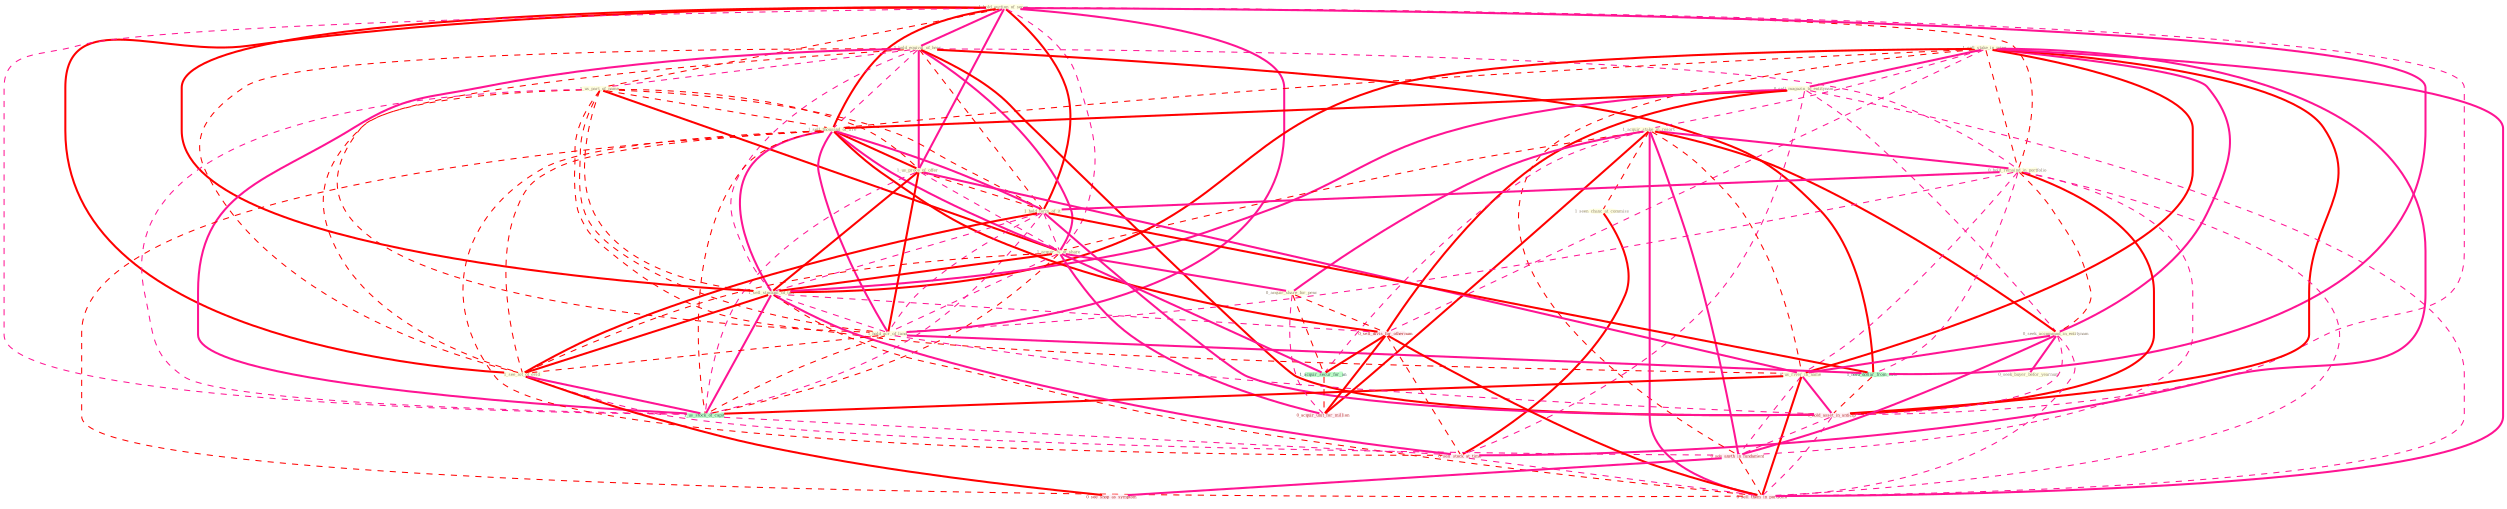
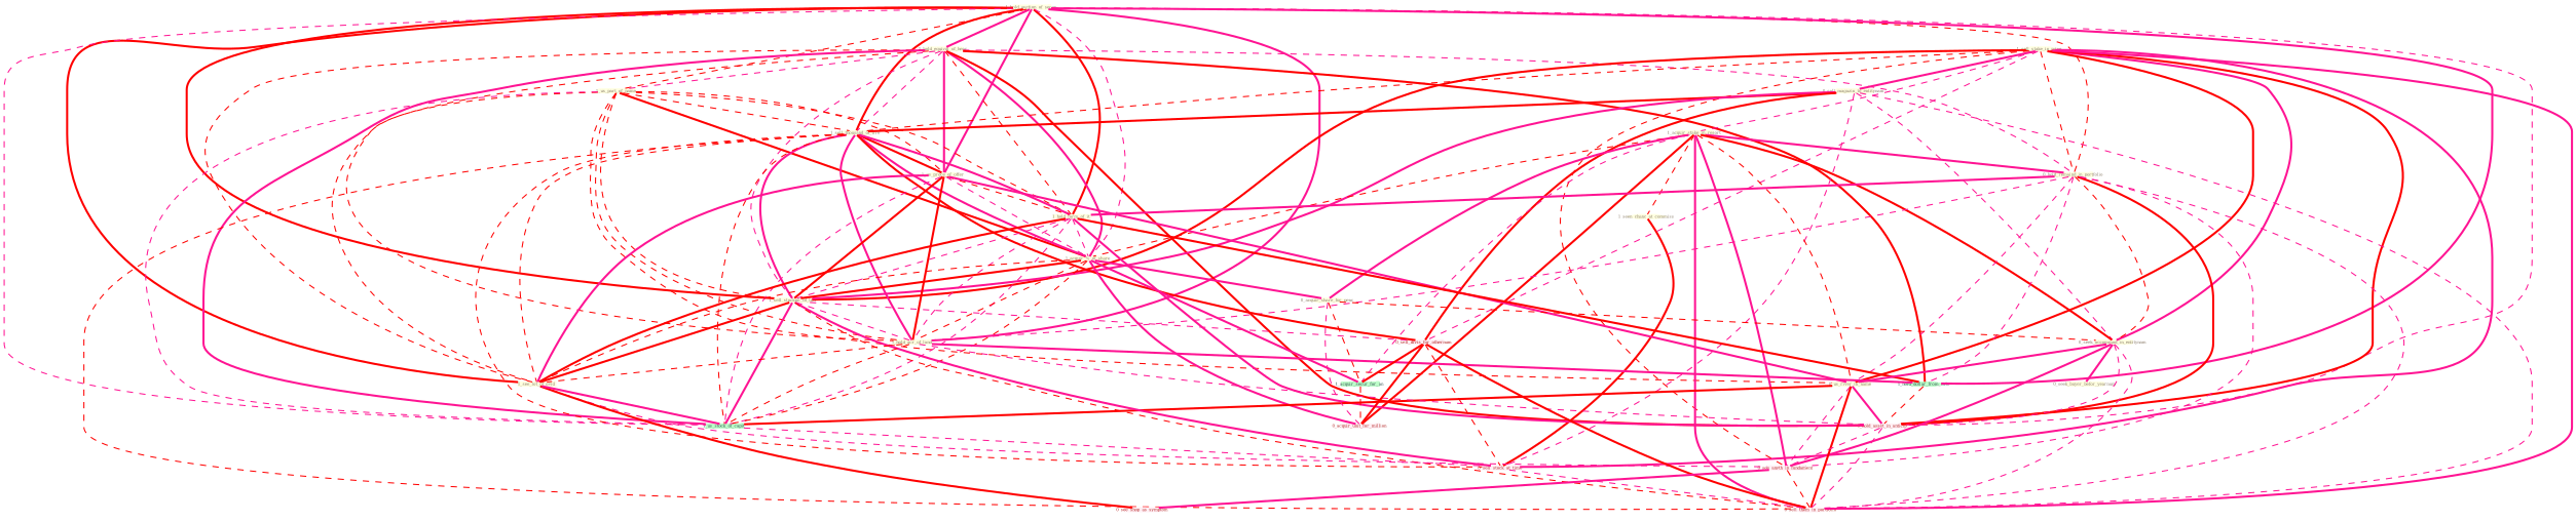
  graph {
    node [color="#ffffe0" fixedsize=true fontcolor="#8b7d6b" fontsize=4 shape=folder style=filled]
    edge [color=deeppink style=dashed w=1]
    "1_hold_auction_of_secur " [height=.06 width=.5]
    "1_seen_chanc_at_commiss " [height=.06 shape=hexagon width=.5]
    "1_hold_equival_of_hear " [height=.06 shape=cylinder width=.5]
    "1_us_part_of_name " [height=.06 shape=cylinder width=.5]
    "1_sell_stake_in_mine " [height=.06 shape=hexagon width=.5]
    "0_sell_magazin_to_entitynam " [height=.06 shape=cylinder width=.5]
    "1_acquir_stake_in_resort " [height=.06 shape=cylinder width=.5]
    "0_hold_remaind_in_portfolio " [height=.06 width=.5]
    "1_sell_thousand_of_tire " [height=.06 shape=hexagon width=.5]
    "1_us_proce_of_offer " [height=.06 shape=hexagon width=.5]
    "1_hold_form_of_it " [height=.06 shape=cylinder width=.5]
    "0_seek_accommod_in_entitynam " [height=.06 shape=cylinder width=.5]
    "1_acquir_%_of_share " [height=.06 shape=cylinder width=.5]
    "0_us_river_in_name " [height=.06 shape=cylinder width=.5]
    "0_acquir_share_for_penc " [height=.06 shape=hexagon width=.5]
    "1_sell_stockpil_of_ton " [height=.06 width=.5]
    "0_seek_buyer_befor_yearnum " [height=.06 shape=cylinder width=.5]
    "1_hold_acr_of_land " [height=.06 width=.5]
    "1_see_lot_of_evid " [height=.06 width=.5]
    "0_sell_divis_for_othernum " [color="#fff0f5" fontcolor="#b22222" height=.06 width=.5]
    "0_hold_asset_in_anticip " [color="#fff0f5" fontcolor="#b22222" height=.06 width=.5]
    "0_sell_stock_at_time " [color="#fff0f5" fontcolor="#b22222" height=.06 shape=cylinder width=.5]
    "0_see_anyth_in_fundament " [color="#fff0f5" fontcolor="#b22222" height=.06 width=.5]
    "0_acquir_unit_for_million " [color="#fff0f5" fontcolor="#b22222" height=.06 width=.5]
    "0_see_shop_as_symptom " [color="#fff0f5" fontcolor="#b22222" height=.06 shape=cylinder width=.5]
    n26 [color="#fff0f5" fontcolor="#b22222" height=.06 label="0_sell_them_in_portfolio" shape=hexagon width=.5]
    "1_us_stock_of_capit " [color="#BDFCC9" fontcolor="#2f4f4f" height=.06 width=.5]
    "1_hold_dollar_from_sale " [color="#BDFCC9" fontcolor="#2f4f4f" height=.06 shape=hexagon width=.5]
    "1_acquir_secur_for_an " [color="#BDFCC9" fontcolor="#2f4f4f" height=.06 width=.5]
    subgraph sub_1 {
      "1_hold_auction_of_secur "
      "1_seen_chanc_at_commiss "
      "1_hold_equival_of_hear "
      "1_us_part_of_name "
      "1_sell_stake_in_mine "
      "0_sell_magazin_to_entitynam "
      "1_acquir_stake_in_resort "
      "0_hold_remaind_in_portfolio "
      "1_sell_thousand_of_tire "
      "1_us_proce_of_offer "
      "1_hold_form_of_it "
      "0_seek_accommod_in_entitynam "
      "1_acquir_%_of_share "
      "0_us_river_in_name "
      "0_acquir_share_for_penc "
      "1_sell_stockpil_of_ton "
      "0_seek_buyer_befor_yearnum "
      "1_hold_acr_of_land "
      "1_see_lot_of_evid "
    }
    subgraph sub_2 {
      "0_sell_divis_for_othernum "
      "0_hold_asset_in_anticip "
      "0_sell_stock_at_time "
      "0_see_anyth_in_fundament "
      "0_acquir_unit_for_million "
      "0_see_shop_as_symptom "
      n26
    }
    "1_hold_auction_of_secur " -- "1_hold_equival_of_hear " [style=bold w=2]
    "1_hold_auction_of_secur " -- "1_us_part_of_name " [color=red]
    "1_hold_auction_of_secur " -- "0_hold_remaind_in_portfolio " [color=red]
    "1_hold_auction_of_secur " -- "1_sell_thousand_of_tire " [color=red style=bold]
    "1_hold_auction_of_secur " -- "1_us_proce_of_offer " [style=bold]
    "1_hold_auction_of_secur " -- "1_hold_form_of_it " [color=red style=bold w=2]
    "1_hold_auction_of_secur " -- "1_acquir_%_of_share "
    "1_hold_auction_of_secur " -- "1_sell_stockpil_of_ton " [color=red style=bold]
    "1_hold_auction_of_secur " -- "1_hold_acr_of_land " [style=bold w=2]
    "1_hold_auction_of_secur " -- "1_see_lot_of_evid " [color=red style=bold]
    "1_hold_auction_of_secur " -- "0_hold_asset_in_anticip "
    "1_hold_auction_of_secur " -- "1_us_stock_of_capit "
    "1_hold_auction_of_secur " -- "1_hold_dollar_from_sale " [style=bold]
    "1_seen_chanc_at_commiss " -- "0_sell_stock_at_time " [color=red style=bold]
    "1_hold_equival_of_hear " -- "1_us_part_of_name "
    "1_hold_equival_of_hear " -- "0_hold_remaind_in_portfolio "
    "1_hold_equival_of_hear " -- "1_sell_thousand_of_tire "
    "1_hold_equival_of_hear " -- "1_us_proce_of_offer " [style=bold]
    "1_hold_equival_of_hear " -- "1_hold_form_of_it " [color=red w=2]
    "1_hold_equival_of_hear " -- "1_acquir_%_of_share " [style=bold]
    "1_hold_equival_of_hear " -- "1_sell_stockpil_of_ton "
    "1_hold_equival_of_hear " -- "1_hold_acr_of_land " [color=red w=2]
    "1_hold_equival_of_hear " -- "1_see_lot_of_evid " [color=red]
    "1_hold_equival_of_hear " -- "0_hold_asset_in_anticip " [color=red style=bold]
    "1_hold_equival_of_hear " -- "1_us_stock_of_capit " [style=bold]
    "1_hold_equival_of_hear " -- "1_hold_dollar_from_sale " [color=red style=bold]
    "1_us_part_of_name " -- "1_sell_thousand_of_tire " [color=red]
    "1_us_part_of_name " -- "1_us_proce_of_offer " [color=red w=2]
    "1_us_part_of_name " -- "1_hold_form_of_it " [color=red]
    "1_us_part_of_name " -- "1_acquir_%_of_share " [color=red style=bold]
    "1_us_part_of_name " -- "0_us_river_in_name " [color=red w=2]
    "1_us_part_of_name " -- "1_sell_stockpil_of_ton " [color=red]
    "1_us_part_of_name " -- "1_hold_acr_of_land " [color=red]
    "1_us_part_of_name " -- "1_see_lot_of_evid " [color=red]
    "1_us_part_of_name " -- "1_us_stock_of_capit " [w=2]
    "1_sell_stake_in_mine " -- "0_sell_magazin_to_entitynam " [style=bold]
    "1_sell_stake_in_mine " -- "1_acquir_stake_in_resort " [w=2]
    "1_sell_stake_in_mine " -- "0_hold_remaind_in_portfolio " [color=red]
    "1_sell_stake_in_mine " -- "1_sell_thousand_of_tire " [color=red]
    "1_sell_stake_in_mine " -- "0_seek_accommod_in_entitynam " [style=bold]
    "1_sell_stake_in_mine " -- "0_us_river_in_name " [color=red style=bold]
    "1_sell_stake_in_mine " -- "1_sell_stockpil_of_ton " [color=red style=bold]
    "1_sell_stake_in_mine " -- "0_sell_divis_for_othernum "
    "1_sell_stake_in_mine " -- "0_hold_asset_in_anticip " [color=red style=bold]
    "1_sell_stake_in_mine " -- "0_sell_stock_at_time " [style=bold]
    "1_sell_stake_in_mine " -- "0_see_anyth_in_fundament " [color=red]
    "1_sell_stake_in_mine " -- n26 [style=bold w=2]
    "0_sell_magazin_to_entitynam " -- "1_sell_thousand_of_tire " [color=red style=bold]
    "0_sell_magazin_to_entitynam " -- "0_seek_accommod_in_entitynam "
    "0_sell_magazin_to_entitynam " -- "1_sell_stockpil_of_ton " [style=bold]
    "0_sell_magazin_to_entitynam " -- "0_sell_divis_for_othernum " [color=red style=bold]
    "0_sell_magazin_to_entitynam " -- "0_sell_stock_at_time "
    "0_sell_magazin_to_entitynam " -- n26 [w=2]
    "1_acquir_stake_in_resort " -- "1_seen_chanc_at_commiss " [color=red]
    "1_acquir_stake_in_resort " -- "0_hold_remaind_in_portfolio " [style=bold]
    "1_acquir_stake_in_resort " -- "0_seek_accommod_in_entitynam " [color=red style=bold]
    "1_acquir_stake_in_resort " -- "1_acquir_%_of_share " [color=red]
    "1_acquir_stake_in_resort " -- "0_us_river_in_name " [color=red]
    "1_acquir_stake_in_resort " -- "0_acquir_share_for_penc " [style=bold]
    "1_acquir_stake_in_resort " -- "0_see_anyth_in_fundament " [style=bold]
    "1_acquir_stake_in_resort " -- "0_acquir_unit_for_million " [color=red style=bold]
    "1_acquir_stake_in_resort " -- n26 [style=bold]
    "1_acquir_stake_in_resort " -- "1_acquir_secur_for_an "
    "0_hold_remaind_in_portfolio " -- "1_hold_form_of_it " [style=bold]
    "0_hold_remaind_in_portfolio " -- "0_seek_accommod_in_entitynam " [color=red]
    "0_hold_remaind_in_portfolio " -- "0_us_river_in_name "
    "0_hold_remaind_in_portfolio " -- "1_hold_acr_of_land "
    "0_hold_remaind_in_portfolio " -- "0_hold_asset_in_anticip " [color=red style=bold w=2]
    "0_hold_remaind_in_portfolio " -- "0_see_anyth_in_fundament "
    "0_hold_remaind_in_portfolio " -- n26
    "0_hold_remaind_in_portfolio " -- "1_hold_dollar_from_sale "
    "1_sell_thousand_of_tire " -- "1_us_proce_of_offer " [color=red style=bold]
    "1_sell_thousand_of_tire " -- "1_hold_form_of_it " [style=bold]
    "1_sell_thousand_of_tire " -- "1_acquir_%_of_share " [style=bold]
    "1_sell_thousand_of_tire " -- "1_sell_stockpil_of_ton " [style=bold w=2]
    "1_sell_thousand_of_tire " -- "1_hold_acr_of_land " [style=bold]
    "1_sell_thousand_of_tire " -- "1_see_lot_of_evid " [color=red]
    "1_sell_thousand_of_tire " -- "0_sell_divis_for_othernum " [color=red style=bold]
    "1_sell_thousand_of_tire " -- "0_sell_stock_at_time " [color=red]
    "1_sell_thousand_of_tire " -- n26 [color=red]
    "1_sell_thousand_of_tire " -- "1_us_stock_of_capit " [color=red]
    "1_us_proce_of_offer " -- "1_hold_form_of_it " [color=red]
    "1_us_proce_of_offer " -- "1_acquir_%_of_share "
    "1_us_proce_of_offer " -- "0_us_river_in_name " [style=bold]
    "1_us_proce_of_offer " -- "1_sell_stockpil_of_ton " [color=red style=bold]
    "1_us_proce_of_offer " -- "1_hold_acr_of_land " [color=red style=bold]
+   "1_us_proce_of_offer " -- "1_see_lot_of_evid " [style=bold]
    "1_us_proce_of_offer " -- "1_us_stock_of_capit " [w=2]
    "1_hold_form_of_it " -- "1_acquir_%_of_share "
    "1_hold_form_of_it " -- "1_sell_stockpil_of_ton "
    "1_hold_form_of_it " -- "1_hold_acr_of_land " [w=2]
    "1_hold_form_of_it " -- "1_see_lot_of_evid " [color=red style=bold]
    "1_hold_form_of_it " -- "0_hold_asset_in_anticip " [style=bold]
    "1_hold_form_of_it " -- "1_us_stock_of_capit "
    "1_hold_form_of_it " -- "1_hold_dollar_from_sale " [color=red style=bold]
    "0_seek_accommod_in_entitynam " -- "0_us_river_in_name " [style=bold]
    "0_seek_accommod_in_entitynam " -- "0_seek_buyer_befor_yearnum " [style=bold]
    "0_seek_accommod_in_entitynam " -- "0_hold_asset_in_anticip "
    "0_seek_accommod_in_entitynam " -- "0_see_anyth_in_fundament " [style=bold]
    "0_seek_accommod_in_entitynam " -- n26 [w=2]
    "1_acquir_%_of_share " -- "0_acquir_share_for_penc " [style=bold]
    "1_acquir_%_of_share " -- "1_sell_stockpil_of_ton " [color=red style=bold]
-   "1_acquir_%_of_share " -- "1_hold_acr_of_land "
+   "1_acquir_%_of_share " -- "1_hold_acr_of_land " [color=red]
    "1_acquir_%_of_share " -- "1_see_lot_of_evid " [color=red]
    "1_acquir_%_of_share " -- "0_acquir_unit_for_million " [style=bold]
    "1_acquir_%_of_share " -- "1_us_stock_of_capit " [color=red]
    "1_acquir_%_of_share " -- "1_acquir_secur_for_an " [style=bold]
    "0_us_river_in_name " -- "0_hold_asset_in_anticip " [style=bold]
    "0_us_river_in_name " -- "0_see_anyth_in_fundament "
    "0_us_river_in_name " -- n26 [color=red style=bold]
    "0_us_river_in_name " -- "1_us_stock_of_capit " [color=red style=bold]
-   "0_acquir_share_for_penc " -- "0_sell_divis_for_othernum " [color=red]
+   "0_acquir_share_for_penc " -- "0_seek_accommod_in_entitynam " [color=red]
    "0_acquir_share_for_penc " -- "0_acquir_unit_for_million " [w=2]
    "0_acquir_share_for_penc " -- "1_acquir_secur_for_an " [color=red w=2]
    "1_sell_stockpil_of_ton " -- "1_hold_acr_of_land "
    "1_sell_stockpil_of_ton " -- "1_see_lot_of_evid " [color=red style=bold]
    "1_sell_stockpil_of_ton " -- "0_sell_divis_for_othernum "
    "1_sell_stockpil_of_ton " -- "0_sell_stock_at_time " [style=bold]
    "1_sell_stockpil_of_ton " -- n26 [color=red]
    "1_sell_stockpil_of_ton " -- "1_us_stock_of_capit " [style=bold]
    "1_hold_acr_of_land " -- "1_see_lot_of_evid " [color=red]
    "1_hold_acr_of_land " -- "0_hold_asset_in_anticip "
    "1_hold_acr_of_land " -- "1_us_stock_of_capit " [color=red]
    "1_hold_acr_of_land " -- "1_hold_dollar_from_sale " [style=bold]
    "1_see_lot_of_evid " -- "0_see_anyth_in_fundament "
    "1_see_lot_of_evid " -- "0_see_shop_as_symptom " [color=red style=bold]
    "1_see_lot_of_evid " -- "1_us_stock_of_capit " [style=bold]
    "0_sell_divis_for_othernum " -- "0_sell_stock_at_time " [color=red]
    "0_sell_divis_for_othernum " -- "0_acquir_unit_for_million " [color=red style=bold]
    "0_sell_divis_for_othernum " -- n26 [color=red style=bold]
    "0_sell_divis_for_othernum " -- "1_acquir_secur_for_an " [color=red style=bold]
    "0_hold_asset_in_anticip " -- "0_see_anyth_in_fundament "
    "0_hold_asset_in_anticip " -- n26
    "0_sell_stock_at_time " -- n26
    "0_see_anyth_in_fundament " -- "0_see_shop_as_symptom " [style=bold]
    "0_see_anyth_in_fundament " -- n26 [color=red]
    "1_us_stock_of_capit " -- "0_sell_stock_at_time "
    "1_hold_dollar_from_sale " -- "0_hold_asset_in_anticip " [color=red]
    "1_acquir_secur_for_an " -- "0_acquir_unit_for_million " [color=red w=2]
  }
